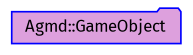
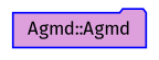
  digraph {
    rankdir=LR
    fontname="Fira Sans"
-   n1 [color=blue fillcolor=plum fontname="Fira Sans" fontsize=10 height=0.2 label="Agmd::GameObject" shape=folder style=filled width=0.4]
+   n1 [color=blue fillcolor=plum fontname="Fira Sans" fontsize=10 height=0.2 label="Agmd::Agmd" shape=folder style=filled width=0.4]
  }
